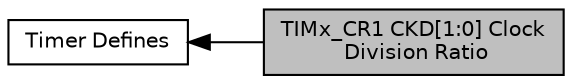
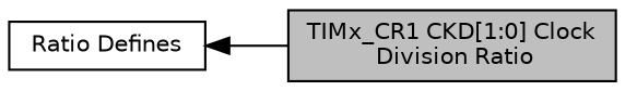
  digraph {
    rankdir=LR
    node [color=black fontname=Helvetica fontsize=10 shape=record style=filled]
    n1 [fillcolor=grey75 fontcolor=black height=0.2 label="TIMx_CR1 CKD[1:0] Clock\l Division Ratio" width=0.4]
-   n2 [fillcolor=white height=0.2 label="Timer Defines" width=0.4]
+   n2 [fillcolor=white height=0.2 label="Ratio Defines" width=0.4]
    n2 -> n1 [dir=back fontname=Helvetica fontsize=10 labelfontname=Helvetica labelfontsize=10 shape=plaintext style=solid]
  }
